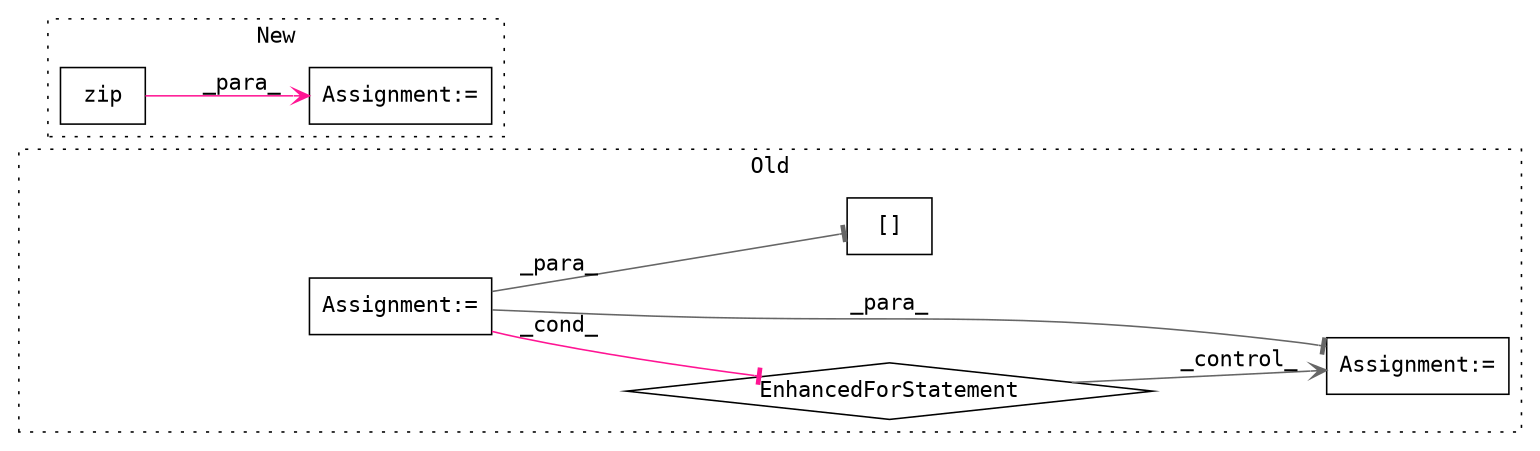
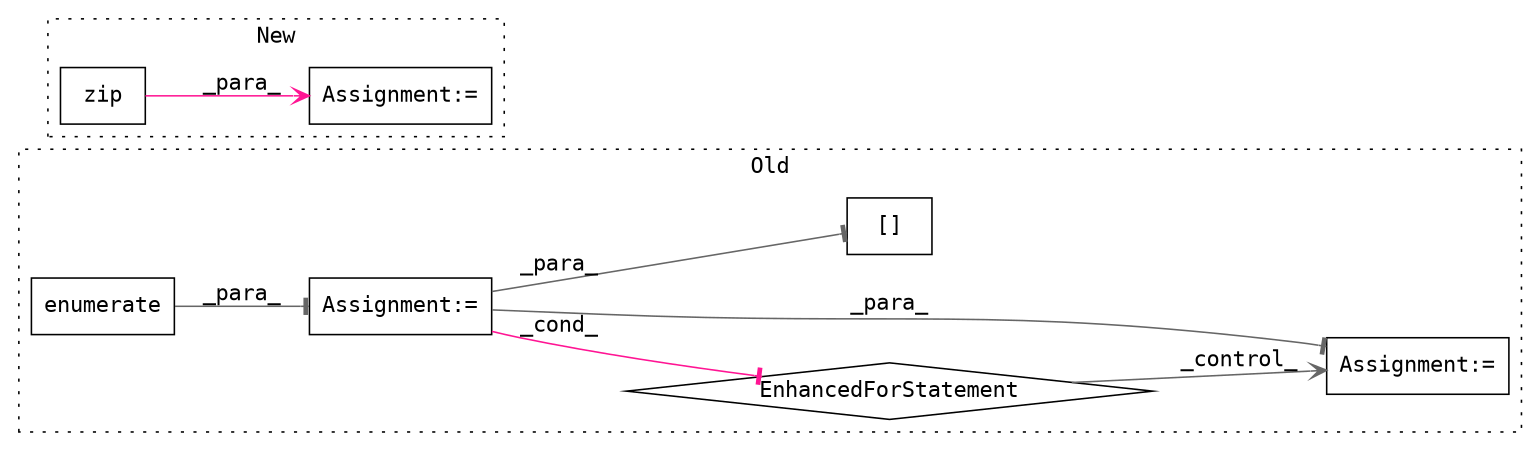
  digraph {
    rankdir=LR
    fontname="DejaVu Sans Mono"
    node [a=7 l="63,2" s="4786,4898" shape=box fontname="DejaVu Sans Mono"]
    edge [color=gray40 arrowhead=tee fontname="DejaVu Sans Mono"]
+   n1 [a=32 l="10,1" label=enumerate s="4861,4897"]
    n2 [label="Assignment:="]
    n3 [a=70 label=EnhancedForStatement shape=diamond]
    n4 [l=1 label="Assignment:=" s=4910]
    n5 [a=2 l="8,1" label="[]" s="4947,4956"]
    n6 [a=32 l="4,1" label=zip s="4404,4431"]
    n7 [l="76,2" label="Assignment:=" s="4316,4432"]
    subgraph cluster_1 {
      label=Old
      style=dotted
+     n1
      n2
      n3
      n4
      n5
    }
    subgraph cluster_2 {
      label=New
      style=dotted
      n6
      n7
    }
+   n1 -> n2 [label=_para_]
    n2 -> n3 [label=_cond_ color=deeppink]
    n2 -> n4 [label=_para_]
    n2 -> n5 [label=_para_]
    n3 -> n4 [label=_control_ arrowhead=vee]
    n6 -> n7 [label=_para_ color=deeppink arrowhead=vee]
  }
